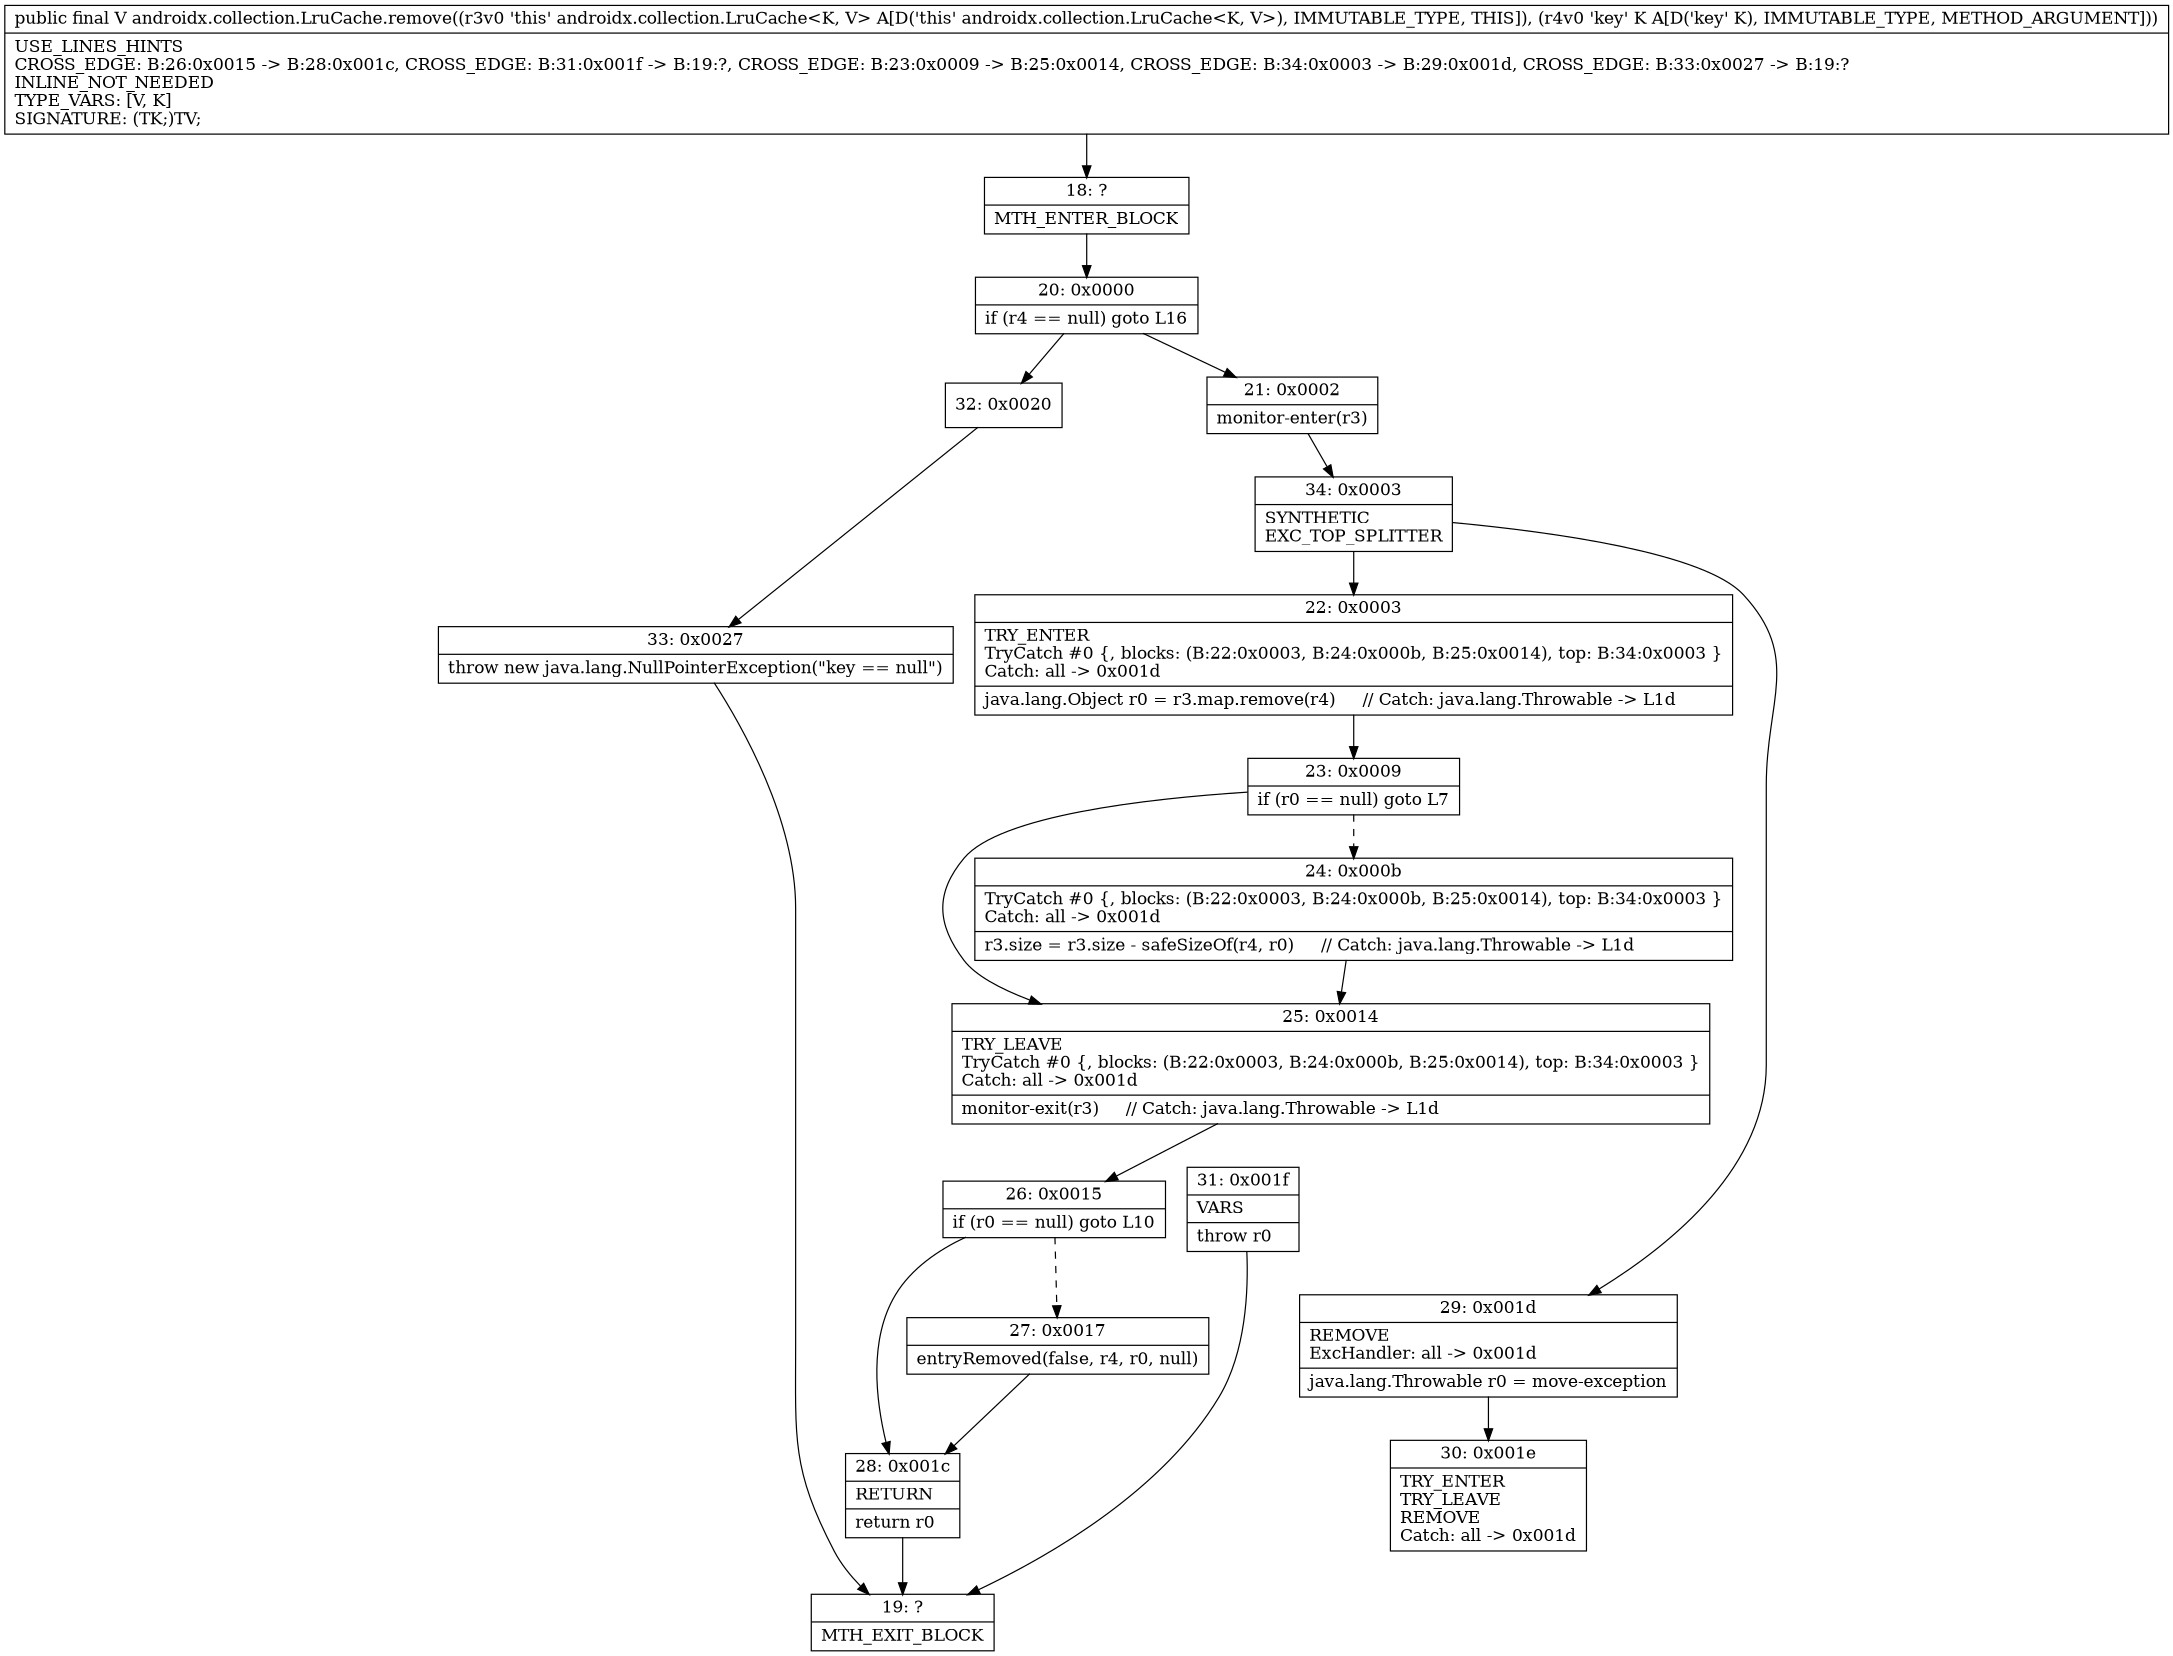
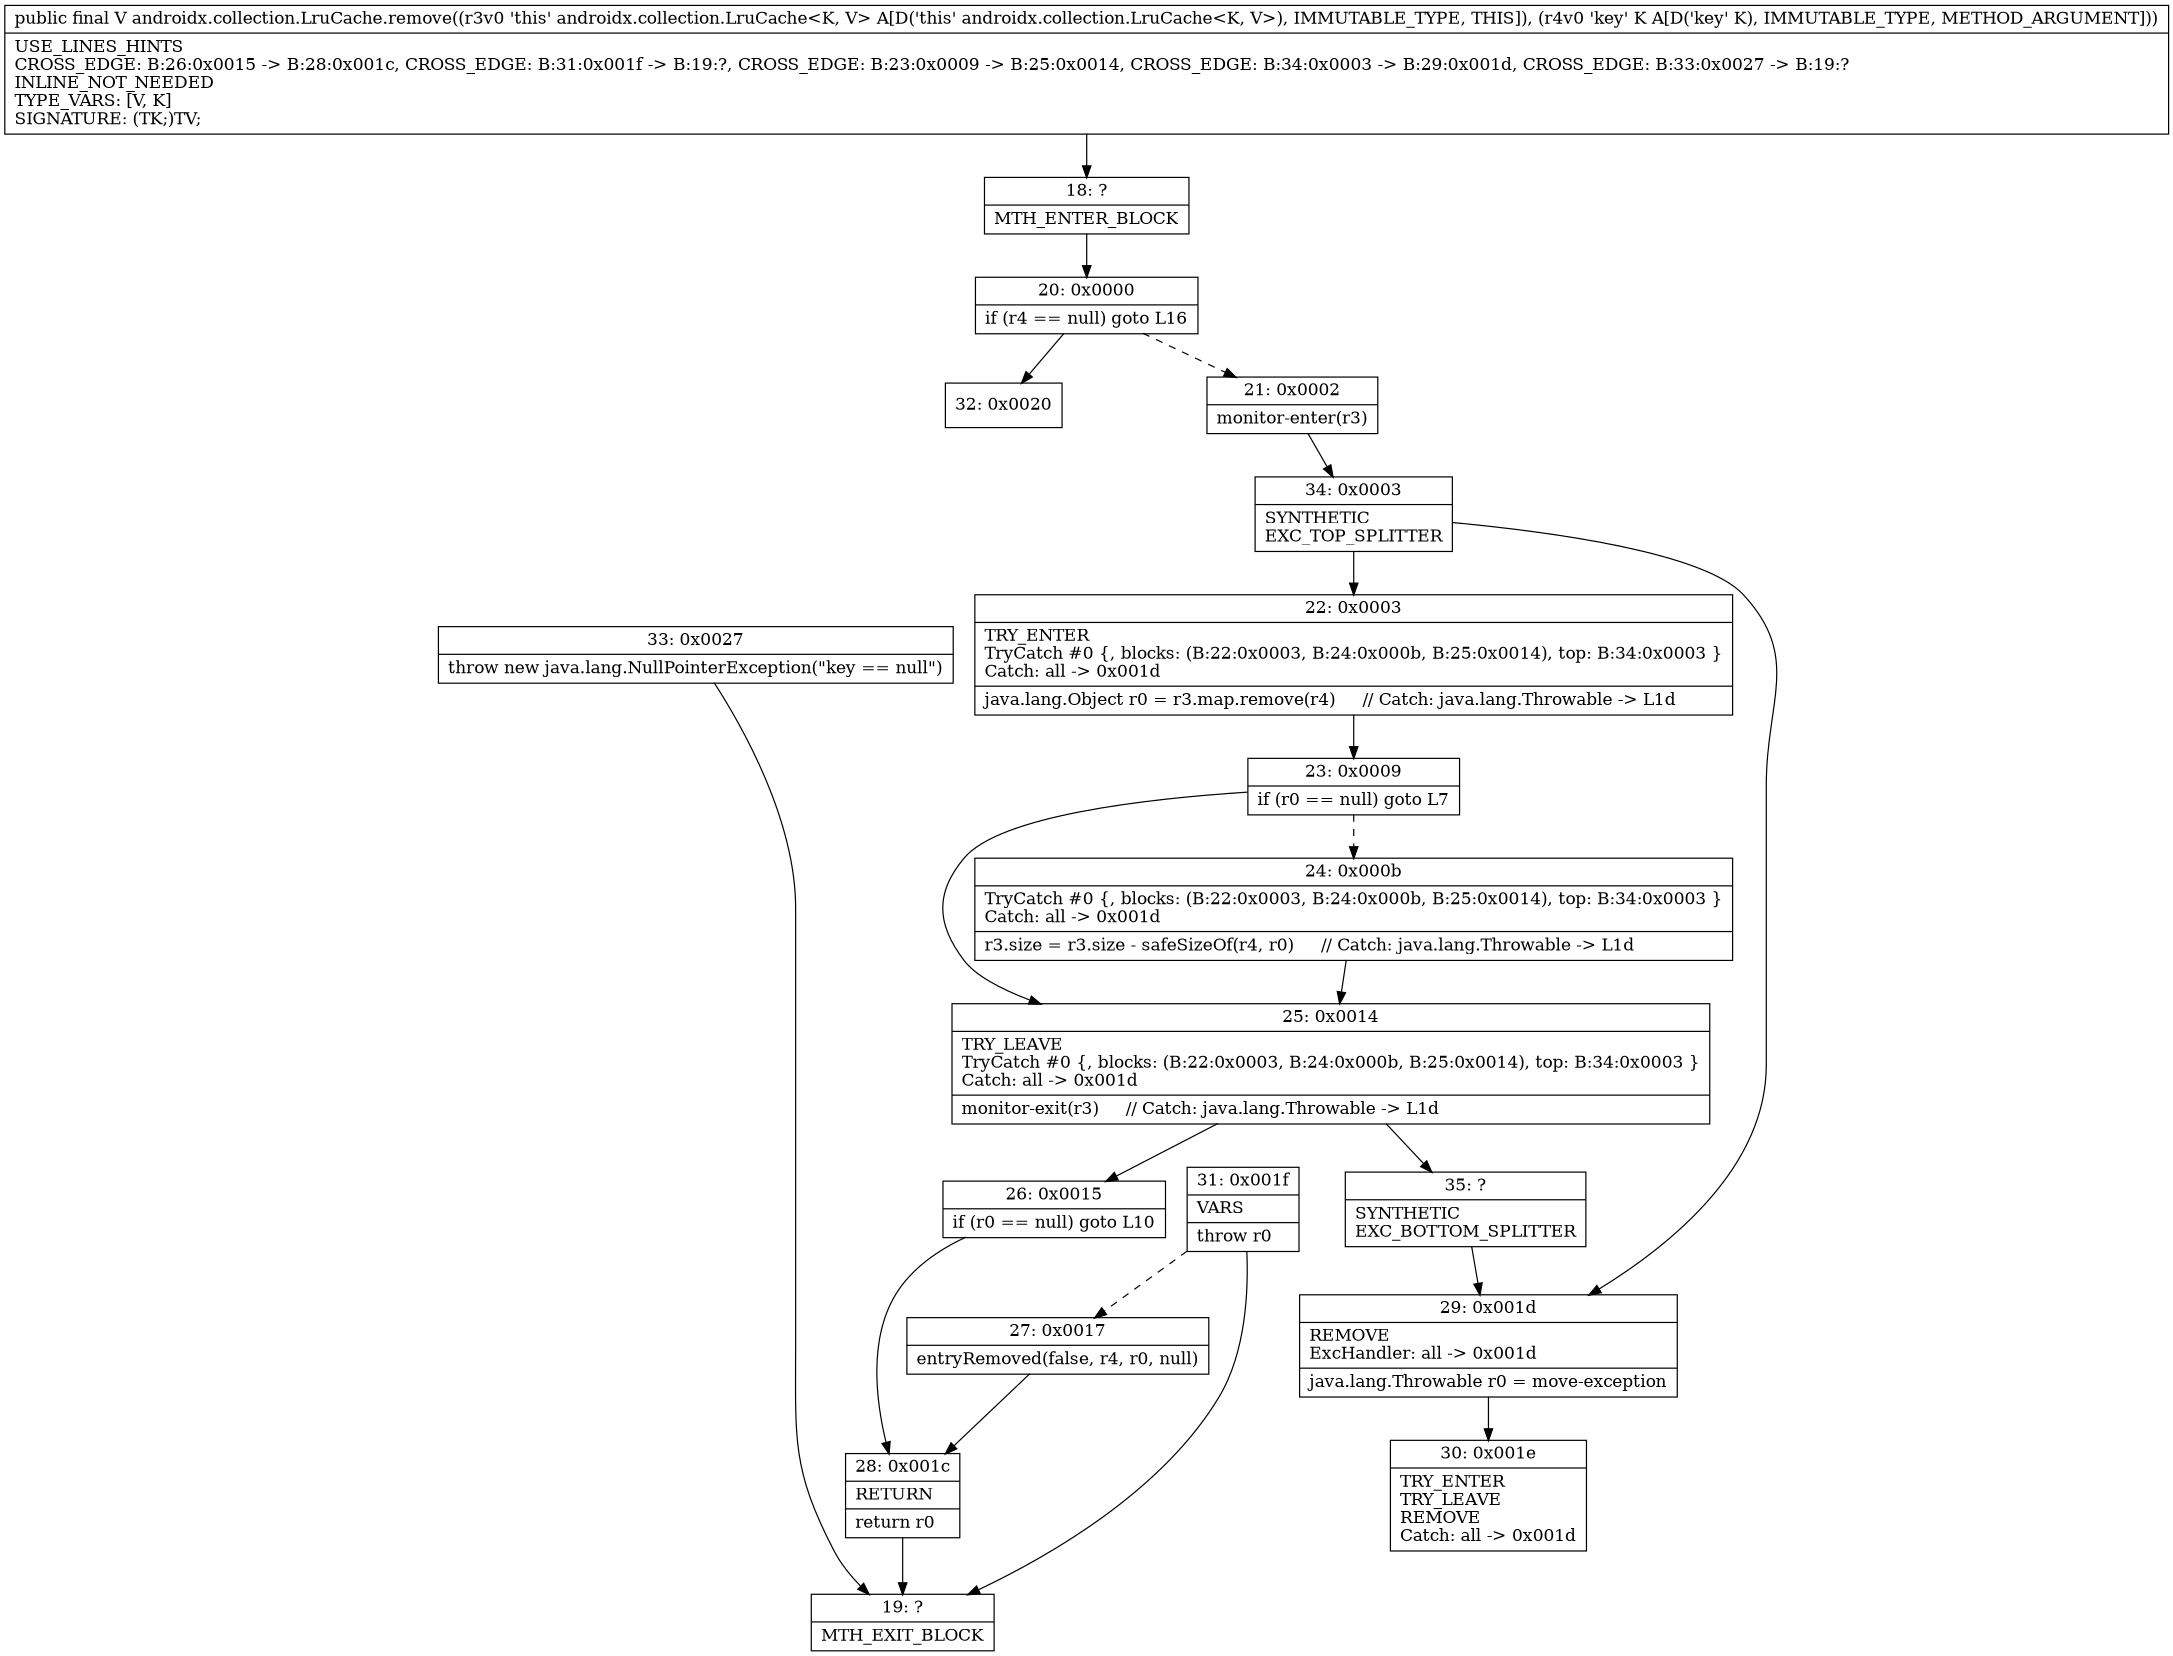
  digraph {
    node [shape=record]
    n1 [label="{18\:\ ?|MTH_ENTER_BLOCK\l}"]
    n2 [label="{20\:\ 0x0000|if (r4 == null) goto L16\l}"]
    n3 [label="{21\:\ 0x0002|monitor\-enter(r3)\l}"]
    n4 [label="{32\:\ 0x0020}"]
    n5 [label="{34\:\ 0x0003|SYNTHETIC\lEXC_TOP_SPLITTER\l}"]
    n6 [label="{33\:\ 0x0027|throw new java.lang.NullPointerException(\"key == null\")\l}"]
    n7 [label="{22\:\ 0x0003|TRY_ENTER\lTryCatch #0 \{, blocks: (B:22:0x0003, B:24:0x000b, B:25:0x0014), top: B:34:0x0003 \}\lCatch: all \-\> 0x001d\l|java.lang.Object r0 = r3.map.remove(r4)     \/\/ Catch: java.lang.Throwable \-\> L1d\l}"]
    n8 [label="{29\:\ 0x001d|REMOVE\lExcHandler: all \-\> 0x001d\l|java.lang.Throwable r0 = move\-exception\l}"]
    n9 [label="{23\:\ 0x0009|if (r0 == null) goto L7\l}"]
    n10 [label="{30\:\ 0x001e|TRY_ENTER\lTRY_LEAVE\lREMOVE\lCatch: all \-\> 0x001d\l}"]
    n11 [label="{24\:\ 0x000b|TryCatch #0 \{, blocks: (B:22:0x0003, B:24:0x000b, B:25:0x0014), top: B:34:0x0003 \}\lCatch: all \-\> 0x001d\l|r3.size = r3.size \- safeSizeOf(r4, r0)     \/\/ Catch: java.lang.Throwable \-\> L1d\l}"]
    n12 [label="{25\:\ 0x0014|TRY_LEAVE\lTryCatch #0 \{, blocks: (B:22:0x0003, B:24:0x000b, B:25:0x0014), top: B:34:0x0003 \}\lCatch: all \-\> 0x001d\l|monitor\-exit(r3)     \/\/ Catch: java.lang.Throwable \-\> L1d\l}"]
    n13 [label="{26\:\ 0x0015|if (r0 == null) goto L10\l}"]
+   n14 [label="{35\:\ ?|SYNTHETIC\lEXC_BOTTOM_SPLITTER\l}"]
    n15 [label="{27\:\ 0x0017|entryRemoved(false, r4, r0, null)\l}"]
    n16 [label="{28\:\ 0x001c|RETURN\l|return r0\l}"]
    n17 [label="{19\:\ ?|MTH_EXIT_BLOCK\l}"]
    n18 [label="{31\:\ 0x001f|VARS\l|throw r0\l}"]
    n19 [label="{public final V androidx.collection.LruCache.remove((r3v0 'this' androidx.collection.LruCache\<K, V\> A[D('this' androidx.collection.LruCache\<K, V\>), IMMUTABLE_TYPE, THIS]), (r4v0 'key' K A[D('key' K), IMMUTABLE_TYPE, METHOD_ARGUMENT]))  | USE_LINES_HINTS\lCROSS_EDGE: B:26:0x0015 \-\> B:28:0x001c, CROSS_EDGE: B:31:0x001f \-\> B:19:?, CROSS_EDGE: B:23:0x0009 \-\> B:25:0x0014, CROSS_EDGE: B:34:0x0003 \-\> B:29:0x001d, CROSS_EDGE: B:33:0x0027 \-\> B:19:?\lINLINE_NOT_NEEDED\lTYPE_VARS: [V, K]\lSIGNATURE: (TK;)TV;\l}"]
    n1 -> n2
-   n2 -> n3 [style=solid]
+   n2 -> n3 [style=dashed]
    n2 -> n4
    n3 -> n5
-   n4 -> n6
    n5 -> n7
    n5 -> n8
    n6 -> n17
    n7 -> n9
    n8 -> n10
    n9 -> n11 [style=dashed]
    n9 -> n12
    n11 -> n12
    n12 -> n13
-   n13 -> n15 [style=dashed]
+   n12 -> n14
+   n18 -> n15 [style=dashed]
    n13 -> n16
+   n14 -> n8
    n15 -> n16
    n16 -> n17
    n18 -> n17
    n19 -> n1
  }
